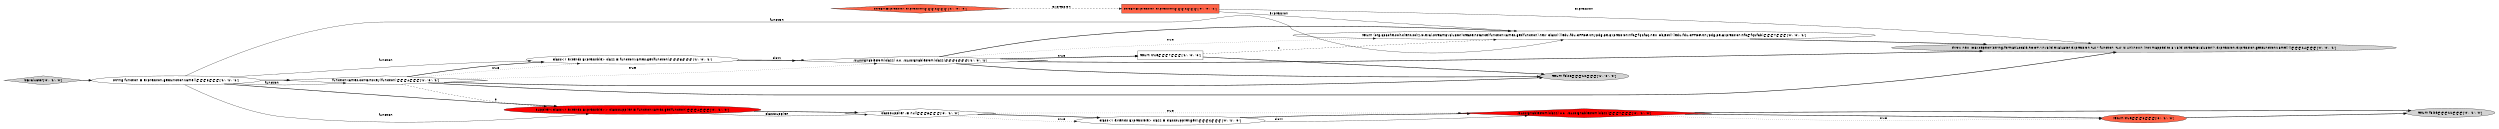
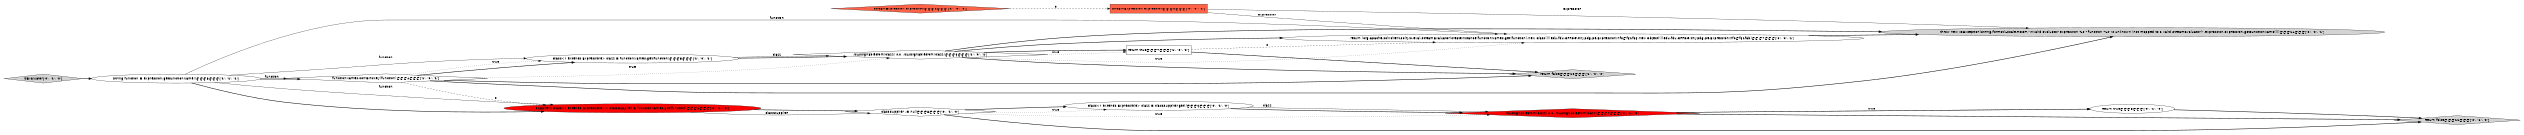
  digraph {
    fontname="DejaVu Sans"
    rankdir=LR
    node [fillcolor=white fontname="DejaVu Sans" shape=ellipse style=filled]
    edge [fontname="DejaVu Sans" style=bold]
    n1 [label="String function = expression.getFunctionName()@@@3@@@['1', '1', '1']"]
    n2 [label="Class<? extends Expressible> clazz = functionNames.get(function)@@@5@@@['1', '0', '1']"]
    n3 [label="return (org.apache.solr.client.solrj.io.eval.StreamEvaluator)createInstance(functionNames.get(function),new Class((((edu.fdu.CPPDG.tinypdg.pe.ExpressionInfo@f61fa6,new Object((((edu.fdu.CPPDG.tinypdg.pe.ExpressionInfo@f61fab)@@@7@@@['0', '0', '1']"]
    n4 [fillcolor=red label="Supplier<Class<? extends Expressible>> classSupplier = functionNames.get(function)@@@4@@@['0', '1', '0']"]
    n5 [label="functionNames.containsKey(function)@@@4@@@['1', '0', '1']" shape=diamond]
    n6 [label=".isAssignableFrom(clazz) && .isAssignableFrom(clazz)@@@6@@@['1', '0', '1']" shape=diamond]
    n7 [fillcolor=lightgray label="throw new IOException(String.format(Locale.ROOT,\"Invalid evaluator expression %s - function '%s' is unknown (not mapped to a valid StreamEvaluator)\",expression,expression.getFunctionName()))@@@14@@@['0', '0', '1']"]
    n8 [label="classSupplier != null@@@5@@@['0', '1', '0']" shape=diamond]
-   n9 [fillcolor=lightgray label="return false@@@10@@@['1', '0', '0']"]
-   n10 [fillcolor=lightgray label="return false@@@11@@@['0', '1', '0']"]
+   n9 [fillcolor=lightgray label="return false@@@10@@@['1', '0', '0']" shape=diamond]
+   n10 [fillcolor=lightgray label="return false@@@11@@@['0', '1', '0']" shape=diamond]
    n11 [fillcolor=lightgray label="isEvaluator['0', '1', '0']" shape=diamond]
    n12 [label="return true@@@7@@@['1', '0', '0']" shape=box]
-   n13 [fillcolor=tomato label="return true@@@8@@@['0', '1', '0']"]
+   n13 [label="return true@@@8@@@['0', '1', '0']"]
    n14 [fillcolor=tomato label="StreamExpression expression@@@2@@@['0', '0', '1']" shape=box]
    n15 [fillcolor=red label=".isAssignableFrom(clazz) && .isAssignableFrom(clazz)@@@7@@@['0', '1', '0']" shape=diamond]
    n16 [fillcolor=tomato label="StreamExpression expression@@@2@@@['1', '0', '0']" shape=diamond]
    n17 [label="Class<? extends Expressible> clazz = classSupplier.get()@@@6@@@['0', '1', '0']"]
    n1 -> n2 [label=function style=solid]
    n1 -> n3 [label=function style=solid]
    n1 -> n4 [label=function style=solid]
    n1 -> n4
    n1 -> n5
    n1 -> n5 [label=function style=solid]
    n2 -> n6
    n2 -> n6 [label=clazz style=solid]
    n3 -> n7
    n4 -> n8 [label=classSupplier style=solid]
    n4 -> n8
    n5 -> n2 [label=true style=dotted]
    n5 -> n2
    n5 -> n4 [label=0 style=dashed]
    n5 -> n6 [label=true style=dotted]
    n5 -> n7
    n5 -> n9
    n6 -> n3
    n6 -> n3 [label=true style=dotted]
    n6 -> n7
    n6 -> n9
    n6 -> n12 [label=true style=dotted]
    n6 -> n12
+   n8 -> n10
    n8 -> n15 [label=true style=dotted]
    n8 -> n17
    n8 -> n17 [label=true style=dotted]
    n11 -> n1
    n12 -> n3 [label=0 style=dashed]
    n12 -> n9
    n13 -> n10
    n14 -> n3 [label=expression style=solid]
    n14 -> n7 [label=expression style=solid]
    n15 -> n10
    n15 -> n13 [label=true style=dotted]
    n15 -> n13
-   n16 -> n14 [label=expression style=dashed]
+   n16 -> n14 [label=0 style=dashed]
    n17 -> n15
    n17 -> n15 [label=clazz style=solid]
  }
